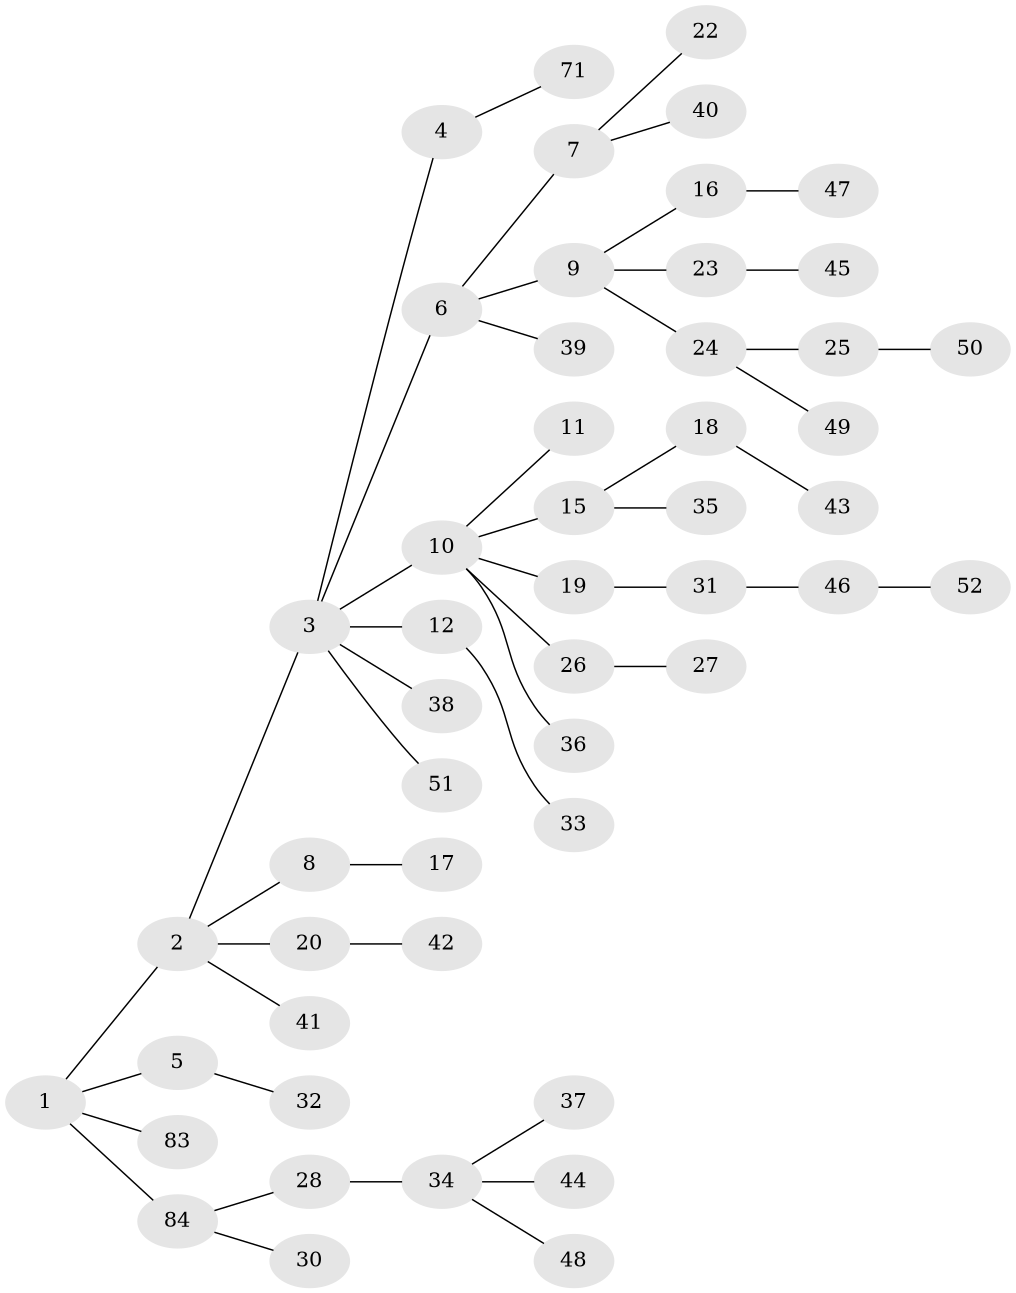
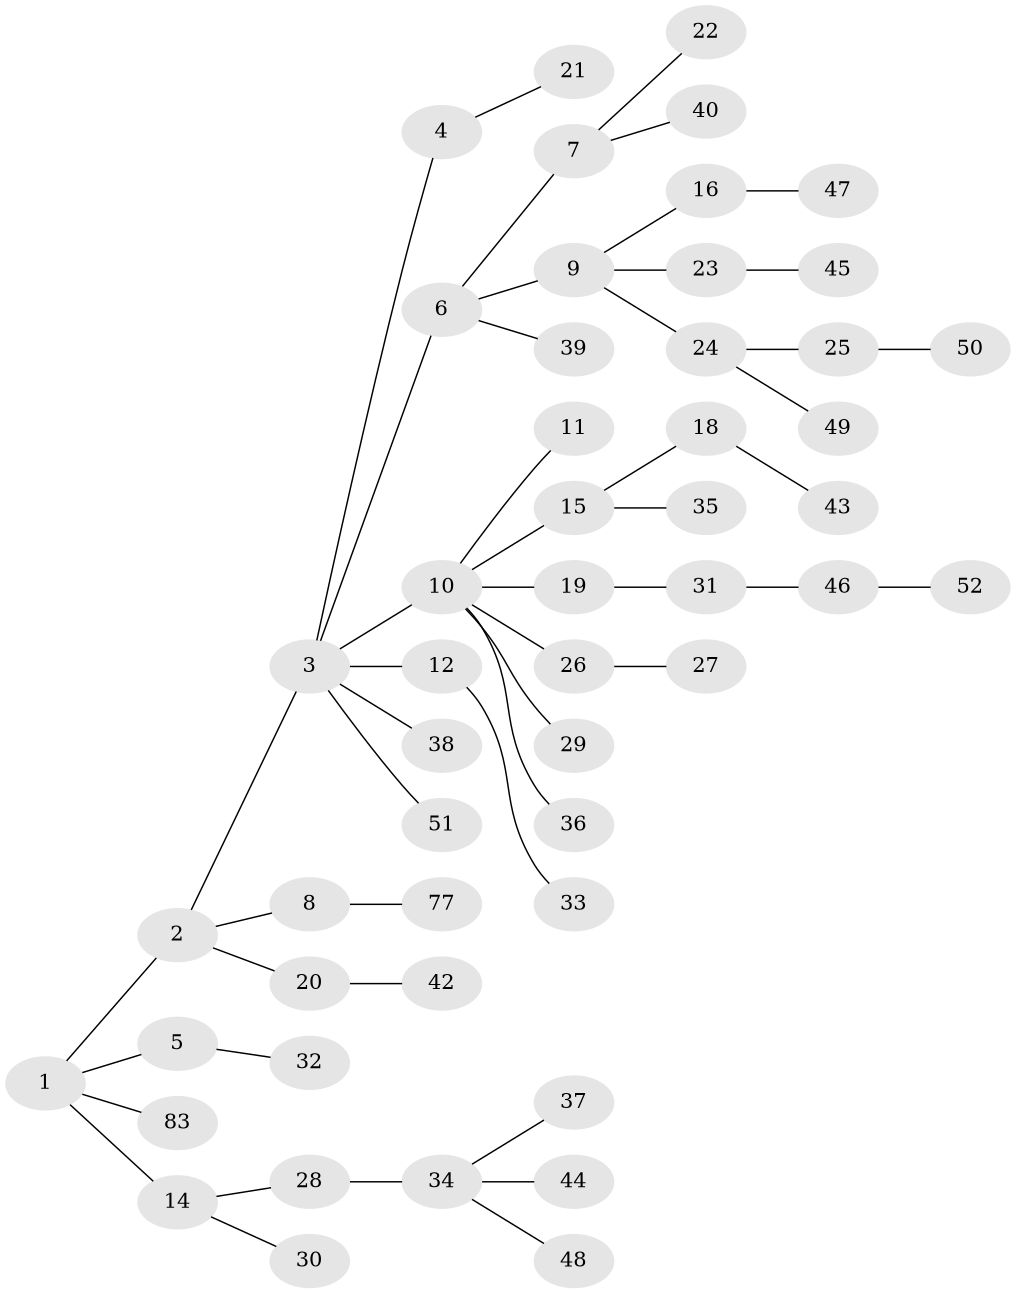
  graph {
    rankdir=LR
    node [color=gray90 style=filled]
    1
    2
    5
    n4 [label=83]
-   14 [label=84]
+   14
    3
    8
    20
-   41
    32
    28
    30
    4
    6
    10
    12
    38
    51
-   17
+   17 [label=77]
    42
-   21 [label=71]
+   21
    7
    9
    39
    11
    15
    19
    26
+   29
    36
    33
    22
    40
    16
    23
    24
    47
    45
    25
    49
    18
    35
    31
    27
    34
    43
    46
    50
    37
    44
    48
    52
    1 -- 2
    1 -- 5
    1 -- n4
    1 -- 14
    2 -- 3
    2 -- 8
    2 -- 20
-   2 -- 41
    5 -- 32
    14 -- 28
    14 -- 30
    3 -- 4
    3 -- 6
    3 -- 10
    3 -- 12
    3 -- 38
    3 -- 51
    8 -- 17
    20 -- 42
    28 -- 34
    4 -- 21
    6 -- 7
    6 -- 9
    6 -- 39
    10 -- 11
    10 -- 15
    10 -- 19
    10 -- 26
+   10 -- 29
    10 -- 36
    12 -- 33
    7 -- 22
    7 -- 40
    9 -- 16
    9 -- 23
    9 -- 24
    15 -- 18
    15 -- 35
    19 -- 31
    26 -- 27
    16 -- 47
    23 -- 45
    24 -- 25
    24 -- 49
    25 -- 50
    18 -- 43
    31 -- 46
    34 -- 37
    34 -- 44
    34 -- 48
    46 -- 52
  }
